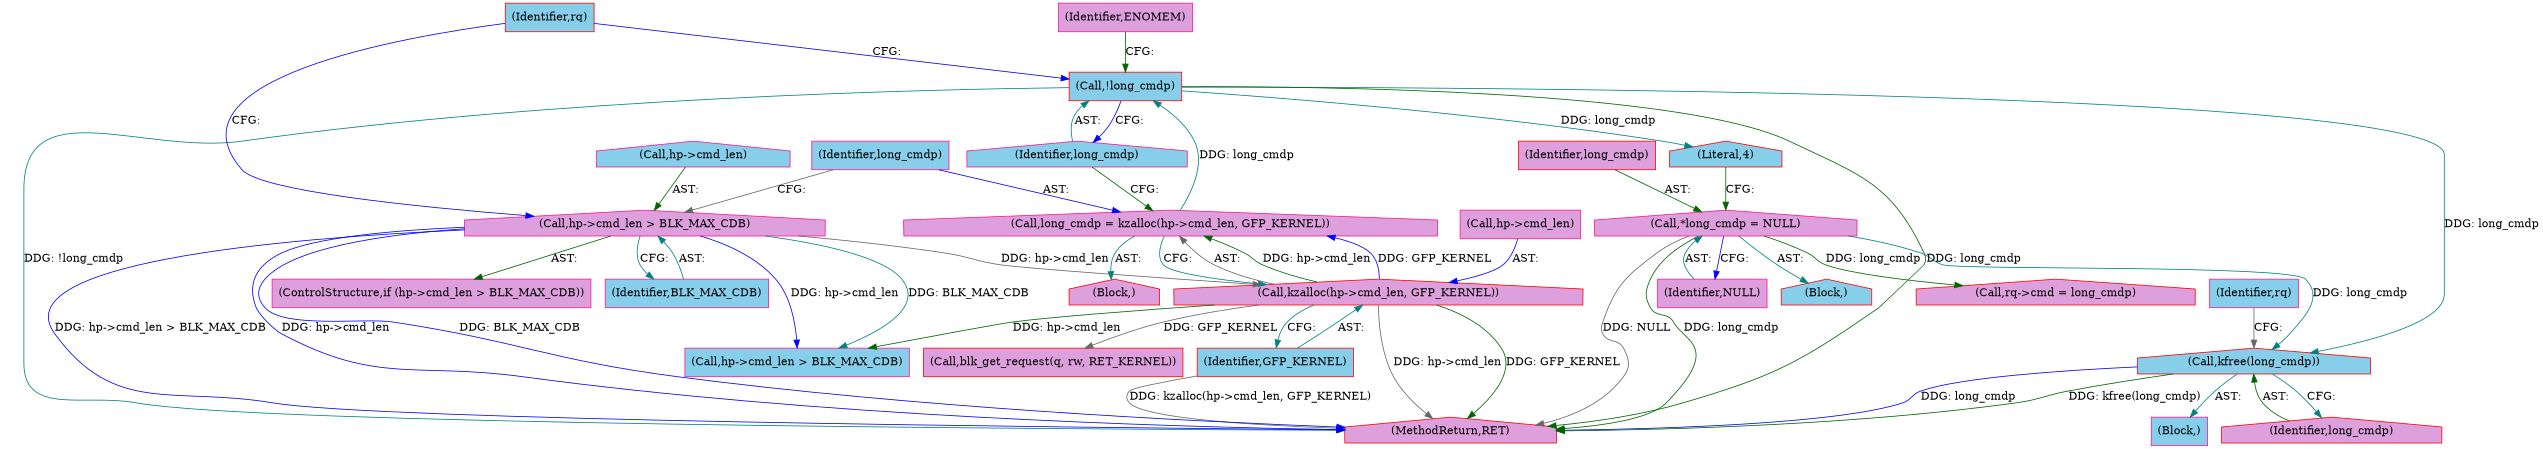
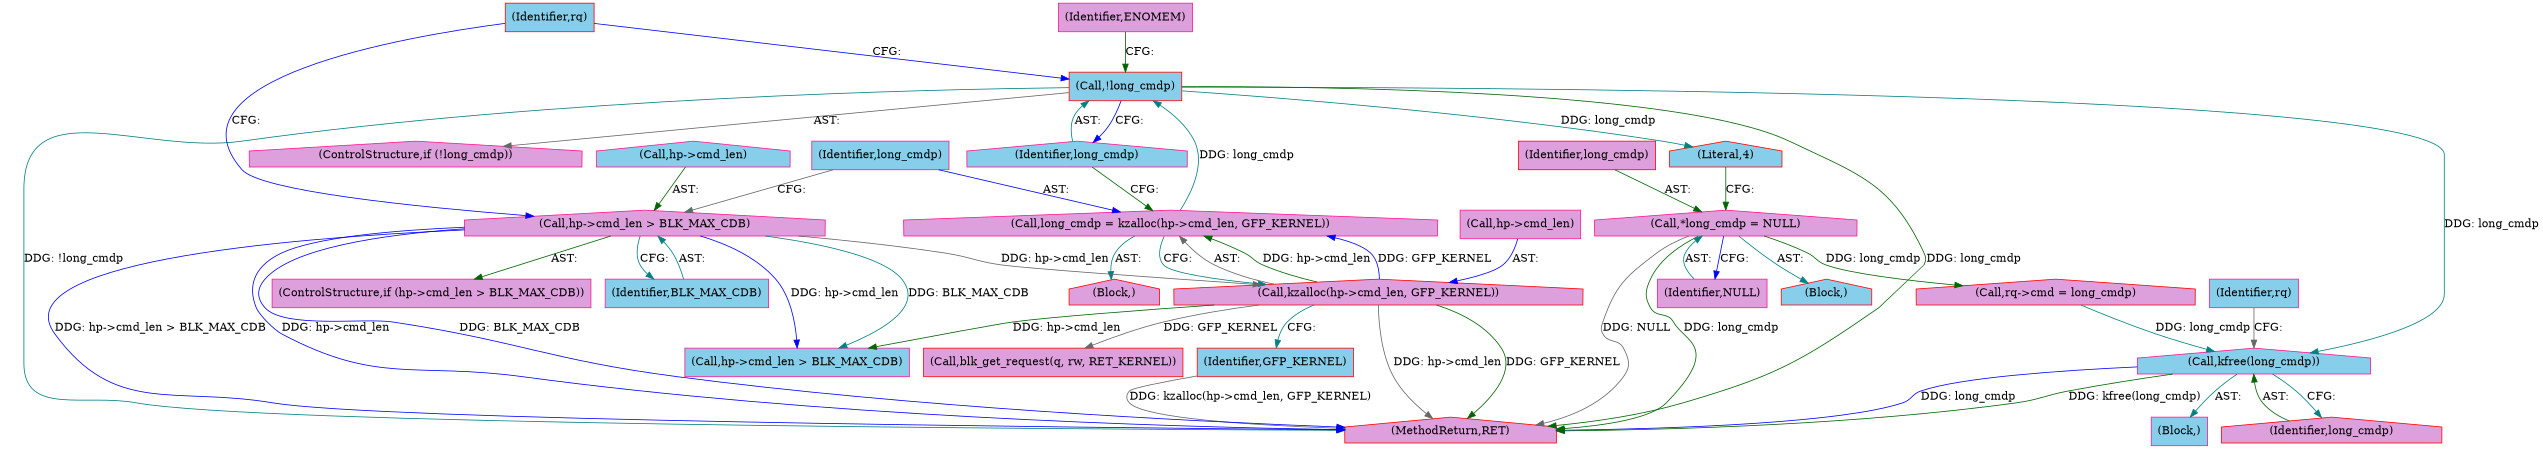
  digraph {
    node [color=deeppink fillcolor=plum shape=house style=filled]
    edge [color=teal]
-   n1 [color=red fillcolor=skyblue label="(Call,kfree(long_cmdp))"]
+   n1 [fillcolor=skyblue label="(Call,kfree(long_cmdp))"]
    n2 [fillcolor=skyblue label="(Block,)" shape=box]
    n3 [color=red label="(Identifier,long_cmdp)"]
    n4 [color=red label="(MethodReturn,RET)"]
    n5 [label="(Call,*long_cmdp = NULL)"]
    n6 [label="(Identifier,NULL)" shape=box]
    n7 [color=red label="(Call,rq->cmd = long_cmdp)"]
    n8 [color=red fillcolor=skyblue label="(Block,)"]
    n9 [color=red fillcolor=skyblue label="(Call,!long_cmdp)" shape=box]
    n10 [fillcolor=skyblue label="(Identifier,long_cmdp)"]
+   n11 [label="(ControlStructure,if (!long_cmdp))"]
    n12 [color=red fillcolor=skyblue label="(Literal,4)"]
    n13 [label="(Call,long_cmdp = kzalloc(hp->cmd_len, GFP_KERNEL))"]
    n14 [color=red label="(Call,kzalloc(hp->cmd_len, GFP_KERNEL))"]
    n15 [color=red label="(Block,)"]
    n16 [fillcolor=skyblue label="(Call,hp->cmd_len > BLK_MAX_CDB)" shape=box]
    n17 [color=red fillcolor=skyblue label="(Identifier,GFP_KERNEL)" shape=box]
    n18 [color=red label="(Call,blk_get_request(q, rw, RET_KERNEL))" shape=box]
    n19 [label="(Call,hp->cmd_len > BLK_MAX_CDB)"]
    n20 [fillcolor=skyblue label="(Identifier,BLK_MAX_CDB)" shape=box]
    n21 [label="(ControlStructure,if (hp->cmd_len > BLK_MAX_CDB))" shape=box]
    n22 [label="(Call,hp->cmd_len)" shape=box]
    n23 [fillcolor=skyblue label="(Call,hp->cmd_len)"]
    n24 [label="(Identifier,ENOMEM)" shape=box]
    n25 [fillcolor=skyblue label="(Identifier,long_cmdp)" shape=box]
    n26 [color=red fillcolor=skyblue label="(Identifier,rq)" shape=box]
    n27 [fillcolor=skyblue label="(Identifier,rq)" shape=box]
    n28 [color=red label="(Identifier,long_cmdp)" shape=box]
    n1 -> n2 [label="AST: "]
    n1 -> n3 [label="CFG: "]
    n1 -> n4 [color=blue label="DDG: long_cmdp"]
    n1 -> n4 [color=darkgreen label="DDG: kfree(long_cmdp)"]
    n3 -> n1 [color=darkgreen label="AST: "]
-   n5 -> n1 [label="DDG: long_cmdp"]
+   n7 -> n1 [label="DDG: long_cmdp"]
    n5 -> n4 [color=darkgreen label="DDG: long_cmdp"]
    n5 -> n4 [color=gray40 label="DDG: NULL"]
    n5 -> n6 [color=blue label="CFG: "]
    n5 -> n7 [color=darkgreen label="DDG: long_cmdp"]
    n5 -> n8 [label="AST: "]
    n6 -> n5 [label="AST: "]
    n9 -> n1 [label="DDG: long_cmdp"]
    n9 -> n4 [color=darkgreen label="DDG: long_cmdp"]
    n9 -> n4 [label="DDG: !long_cmdp"]
    n9 -> n10 [color=blue label="CFG: "]
+   n9 -> n11 [color=gray40 label="AST: "]
    n9 -> n12 [label="DDG: long_cmdp"]
    n10 -> n9 [label="AST: "]
    n10 -> n13 [color=darkgreen label="CFG: "]
    n12 -> n5 [color=darkgreen label="CFG: "]
    n13 -> n9 [label="DDG: long_cmdp"]
    n13 -> n14 [label="CFG: "]
    n13 -> n15 [label="AST: "]
    n14 -> n4 [color=gray40 label="DDG: hp->cmd_len"]
    n14 -> n4 [color=darkgreen label="DDG: GFP_KERNEL"]
    n14 -> n13 [color=gray40 label="AST: "]
    n14 -> n13 [color=darkgreen label="DDG: hp->cmd_len"]
    n14 -> n13 [color=blue label="DDG: GFP_KERNEL"]
    n14 -> n16 [color=darkgreen label="DDG: hp->cmd_len"]
    n14 -> n17 [label="CFG: "]
    n14 -> n18 [color=gray40 label="DDG: GFP_KERNEL"]
    n17 -> n4 [color=gray40 label="DDG: kzalloc(hp->cmd_len, GFP_KERNEL)"]
-   n17 -> n14 [label="AST: "]
    n19 -> n4 [color=blue label="DDG: BLK_MAX_CDB"]
    n19 -> n4 [color=blue label="DDG: hp->cmd_len > BLK_MAX_CDB"]
    n19 -> n4 [color=blue label="DDG: hp->cmd_len"]
    n19 -> n14 [color=gray40 label="DDG: hp->cmd_len"]
    n19 -> n16 [color=blue label="DDG: hp->cmd_len"]
    n19 -> n16 [label="DDG: BLK_MAX_CDB"]
    n19 -> n20 [label="CFG: "]
    n19 -> n21 [color=darkgreen label="AST: "]
    n20 -> n19 [label="AST: "]
    n22 -> n14 [color=blue label="AST: "]
    n23 -> n19 [color=darkgreen label="AST: "]
    n24 -> n9 [color=darkgreen label="CFG: "]
    n25 -> n13 [color=blue label="AST: "]
    n25 -> n19 [color=gray40 label="CFG: "]
    n26 -> n9 [color=blue label="CFG: "]
    n26 -> n19 [color=blue label="CFG: "]
    n27 -> n1 [color=gray40 label="CFG: "]
    n28 -> n5 [color=darkgreen label="AST: "]
  }
